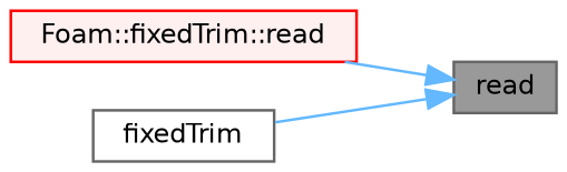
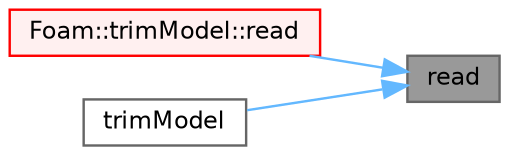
  digraph {
    rankdir=RL
    node [fontname=Helvetica fontsize=10 shape=box style=filled]
    edge [color=steelblue1 dir=back fontname=Helvetica fontsize=10 labelfontname=Helvetica labelfontsize=10 style=solid]
    n1 [color=gray40 fillcolor=grey60 fontcolor=black height=0.2 label=read width=0.4]
-   n2 [color=red fillcolor="#FFF0F0" height=0.2 label="Foam::fixedTrim::read" width=0.4]
-   n3 [color=grey40 fillcolor=white height=0.2 label=fixedTrim width=0.4]
+   n2 [color=red fillcolor="#FFF0F0" height=0.2 label="Foam::trimModel::read" width=0.4]
+   n3 [color=grey40 fillcolor=white height=0.2 label=trimModel width=0.4]
    n1 -> n2
    n1 -> n3
  }
